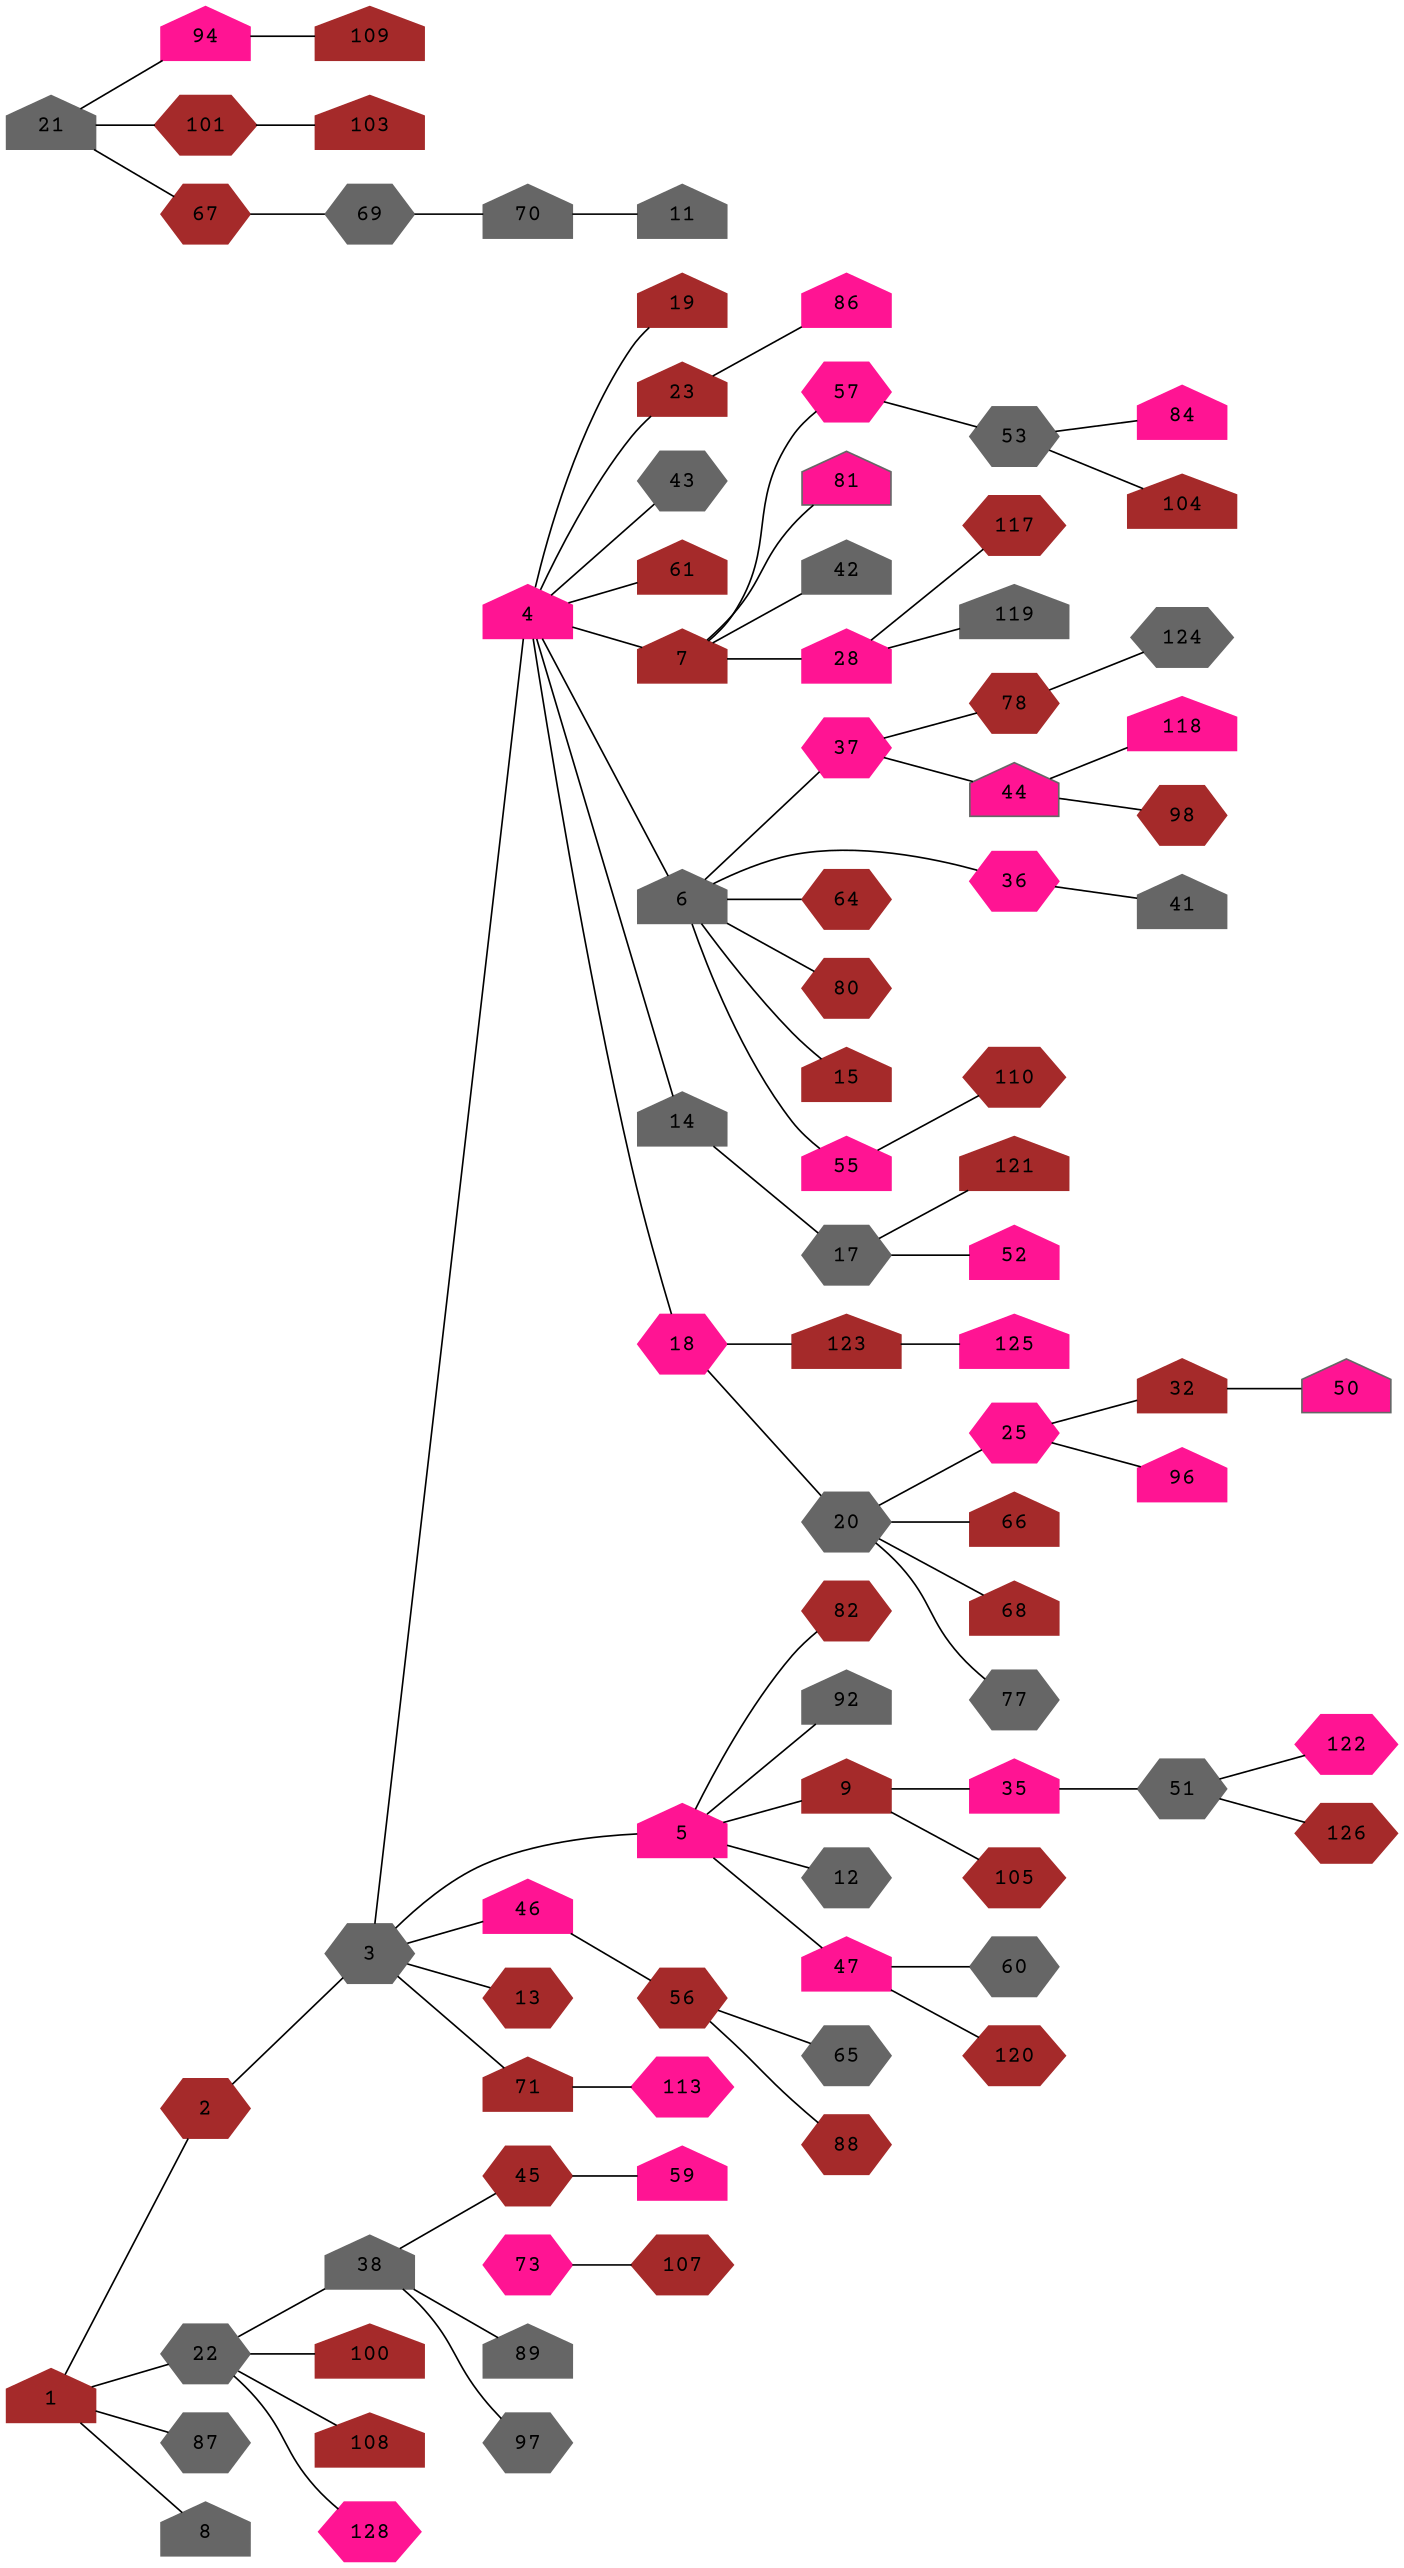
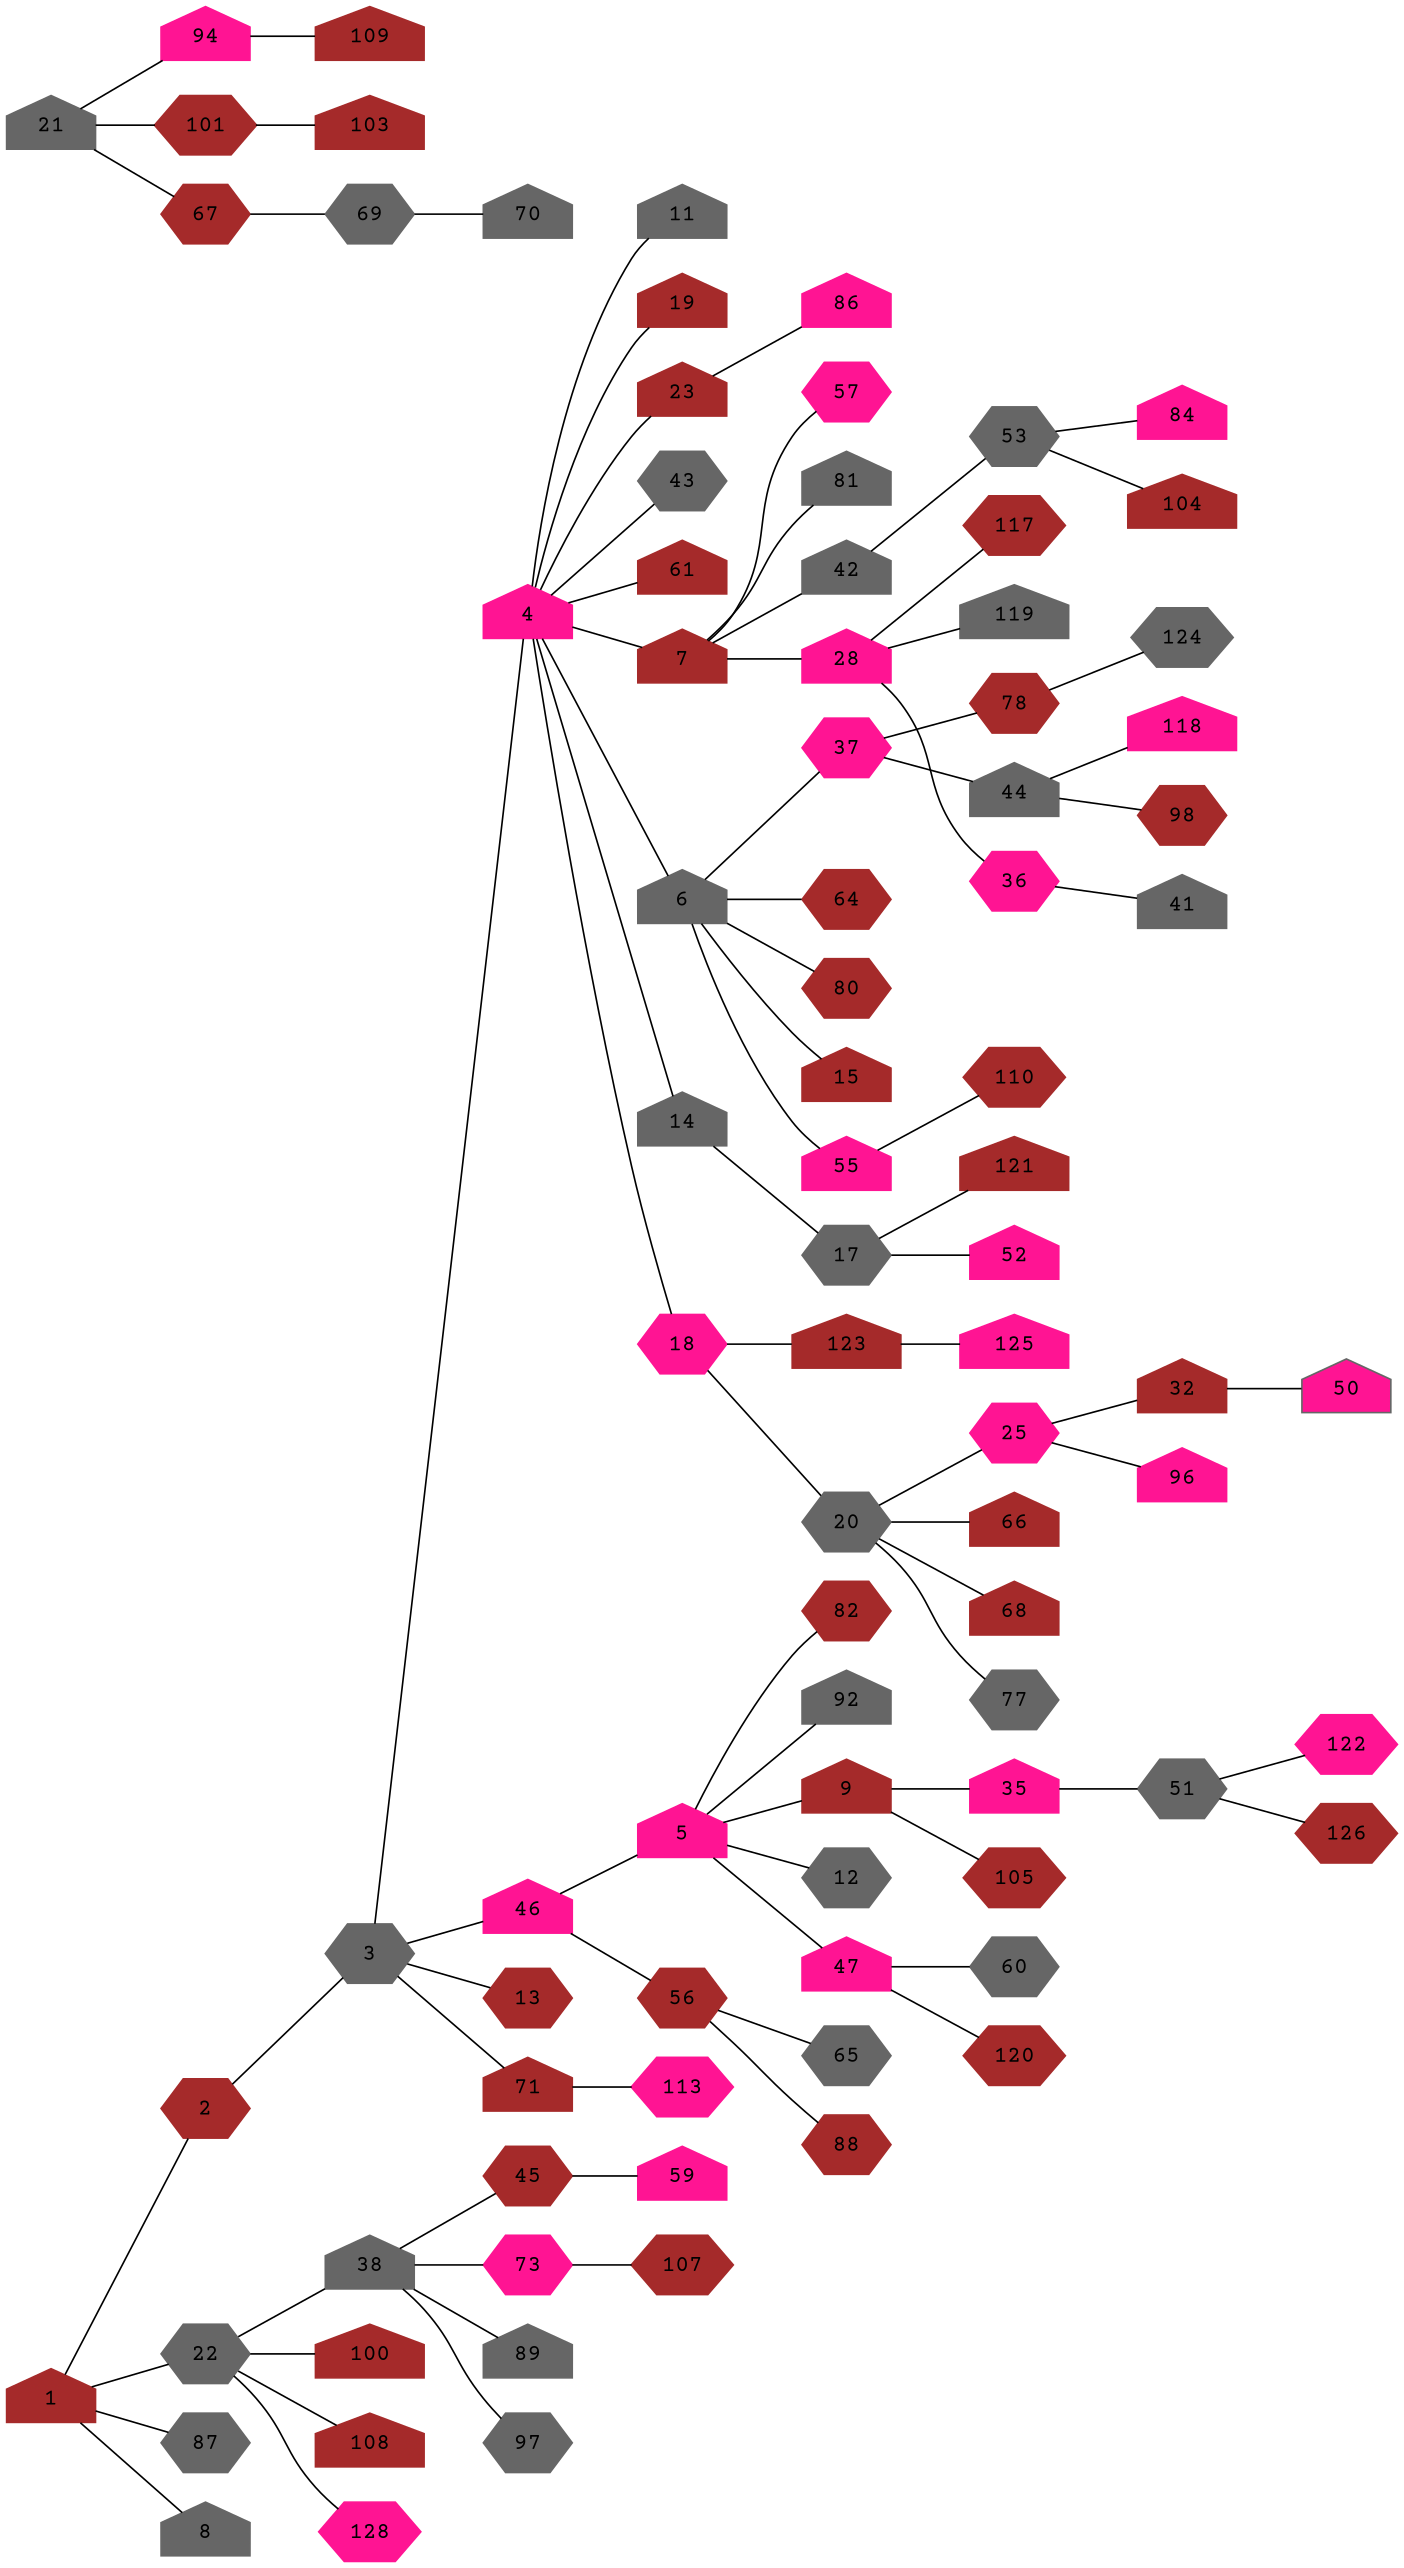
  graph {
    fontname="Courier Prime"
    rankdir=LR
    node [color=brown fontname="Courier Prime" shape=house style=filled]
    edge [fontname="Courier Prime"]
    1 [super="+49"]
    2 [shape=hexagon]
    8 [color=gray40]
    22 [color=gray40 shape=hexagon super="+29"]
    87 [color=gray40 shape=hexagon]
    3 [color=gray40 shape=hexagon super="+31"]
    38 [color=gray40 super="+83"]
    100
    108
    128 [color=deeppink shape=hexagon]
    4 [color=deeppink super="+10"]
    5 [color=deeppink super="+76"]
    13 [shape=hexagon]
    46 [color=deeppink]
    71 [super="+106"]
    6 [color=gray40 super="+33"]
    7 [super="+40"]
    11 [color=gray40 super="+30"]
    14 [color=gray40]
    18 [color=deeppink shape=hexagon super="+72"]
    19
    23 [super="+63"]
    43 [color=gray40 shape=hexagon super="+74"]
    61
    9 [super="+102"]
    12 [color=gray40 shape=hexagon]
    47 [color=deeppink super="+48"]
    82 [shape=hexagon]
    92 [color=gray40]
    21 [color=gray40 super="+26"]
    67 [shape=hexagon]
    94 [color=deeppink super="+95"]
    101 [shape=hexagon]
    45 [shape=hexagon]
    73 [color=deeppink shape=hexagon super="+111"]
    89 [color=gray40]
    97 [color=gray40 shape=hexagon super="+127"]
    56 [shape=hexagon super="+58"]
    113 [color=deeppink shape=hexagon]
    15 [super="+16"]
    36 [color=deeppink shape=hexagon super="+39"]
    37 [color=deeppink shape=hexagon super="+99"]
    55 [color=deeppink]
    64 [shape=hexagon super="+91"]
    80 [shape=hexagon]
    28 [color=deeppink super="+114"]
    42 [color=gray40]
    57 [color=deeppink shape=hexagon]
-   81 [color=gray40 super="+115" fillcolor=deeppink]
+   81 [color=gray40 super="+115"]
    17 [color=gray40 shape=hexagon super="+34"]
    20 [color=gray40 shape=hexagon super="+24"]
    123
    86 [color=deeppink]
    35 [color=deeppink]
    105 [shape=hexagon]
    60 [color=gray40 shape=hexagon]
    120 [shape=hexagon]
    41 [color=gray40]
-   44 [color=gray40 super="+54" fillcolor=deeppink]
+   44 [color=gray40 super="+54"]
    78 [shape=hexagon]
    110 [shape=hexagon super="+116"]
    117 [shape=hexagon]
    119 [color=gray40]
    53 [color=gray40 shape=hexagon super="+85"]
    51 [color=gray40 shape=hexagon super="+90"]
    52 [color=deeppink]
    121
    25 [color=deeppink shape=hexagon super="+27"]
    66
    68 [super="+112"]
    77 [color=gray40 shape=hexagon super="+79"]
    125 [color=deeppink]
    32 [super="+62"]
    96 [color=deeppink]
    69 [color=gray40 shape=hexagon]
    109
    103
    50 [color=gray40 fillcolor=deeppink]
    122 [color=deeppink shape=hexagon]
    126 [shape=hexagon]
    98 [shape=hexagon]
    118 [color=deeppink]
    124 [color=gray40 shape=hexagon]
    59 [color=deeppink]
    107 [shape=hexagon]
    84 [color=deeppink]
    104
    65 [color=gray40 shape=hexagon super="+75"]
    88 [shape=hexagon]
    70 [color=gray40 super="+93"]
    1 -- 2
    1 -- 8
    1 -- 22
    1 -- 87
    2 -- 3
    22 -- 38
    22 -- 100
    22 -- 108
    22 -- 128
    3 -- 4
-   3 -- 5
+   46 -- 5
    3 -- 13
    3 -- 46
    3 -- 71
    38 -- 45
+   38 -- 73
    38 -- 89
    38 -- 97
    4 -- 6
    4 -- 7
-   70 -- 11
+   4 -- 11
    4 -- 14
    4 -- 18
    4 -- 19
    4 -- 23
    4 -- 43
    4 -- 61
    5 -- 9
    5 -- 12
    5 -- 47
    5 -- 82
    5 -- 92
    46 -- 56
    71 -- 113
    6 -- 15
-   6 -- 36
+   28 -- 36
    6 -- 37
    6 -- 55
    6 -- 64
    6 -- 80
    7 -- 28
    7 -- 42
    7 -- 57
    7 -- 81
    14 -- 17
    18 -- 20
    18 -- 123
    23 -- 86
    9 -- 35
    9 -- 105
    47 -- 60
    47 -- 120
    21 -- 67
    21 -- 94
    21 -- 101
    67 -- 69
    94 -- 109
    101 -- 103
    45 -- 59
    73 -- 107
    56 -- 65
    56 -- 88
    36 -- 41
    37 -- 44
    37 -- 78
    55 -- 110
    28 -- 117
    28 -- 119
-   57 -- 53
+   42 -- 53
    17 -- 52
    17 -- 121
    20 -- 25
    20 -- 66
    20 -- 68
    20 -- 77
    123 -- 125
    35 -- 51
    44 -- 98
    44 -- 118
    78 -- 124
    53 -- 84
    53 -- 104
    51 -- 122
    51 -- 126
    25 -- 32
    25 -- 96
    32 -- 50
    69 -- 70
  }
